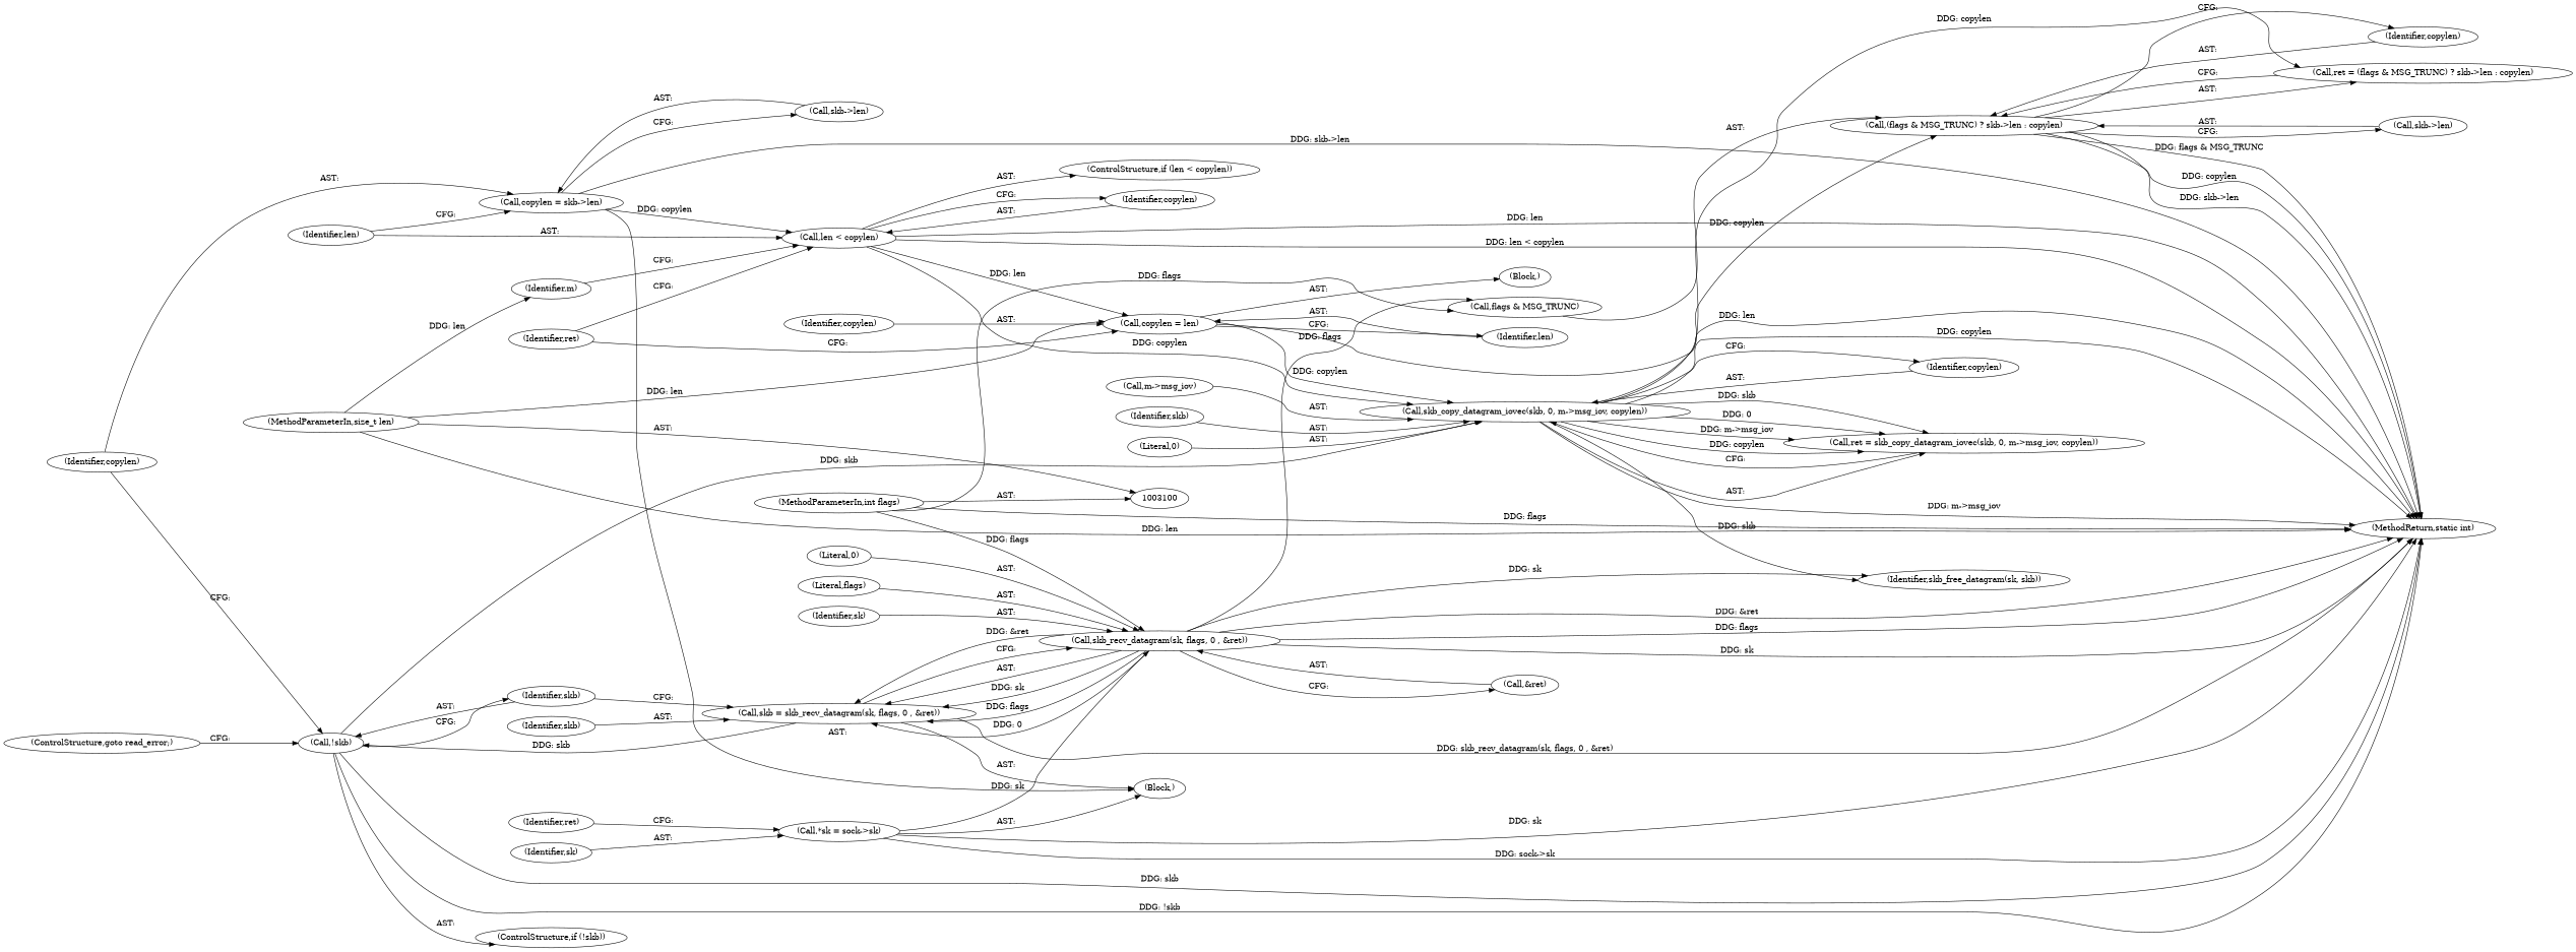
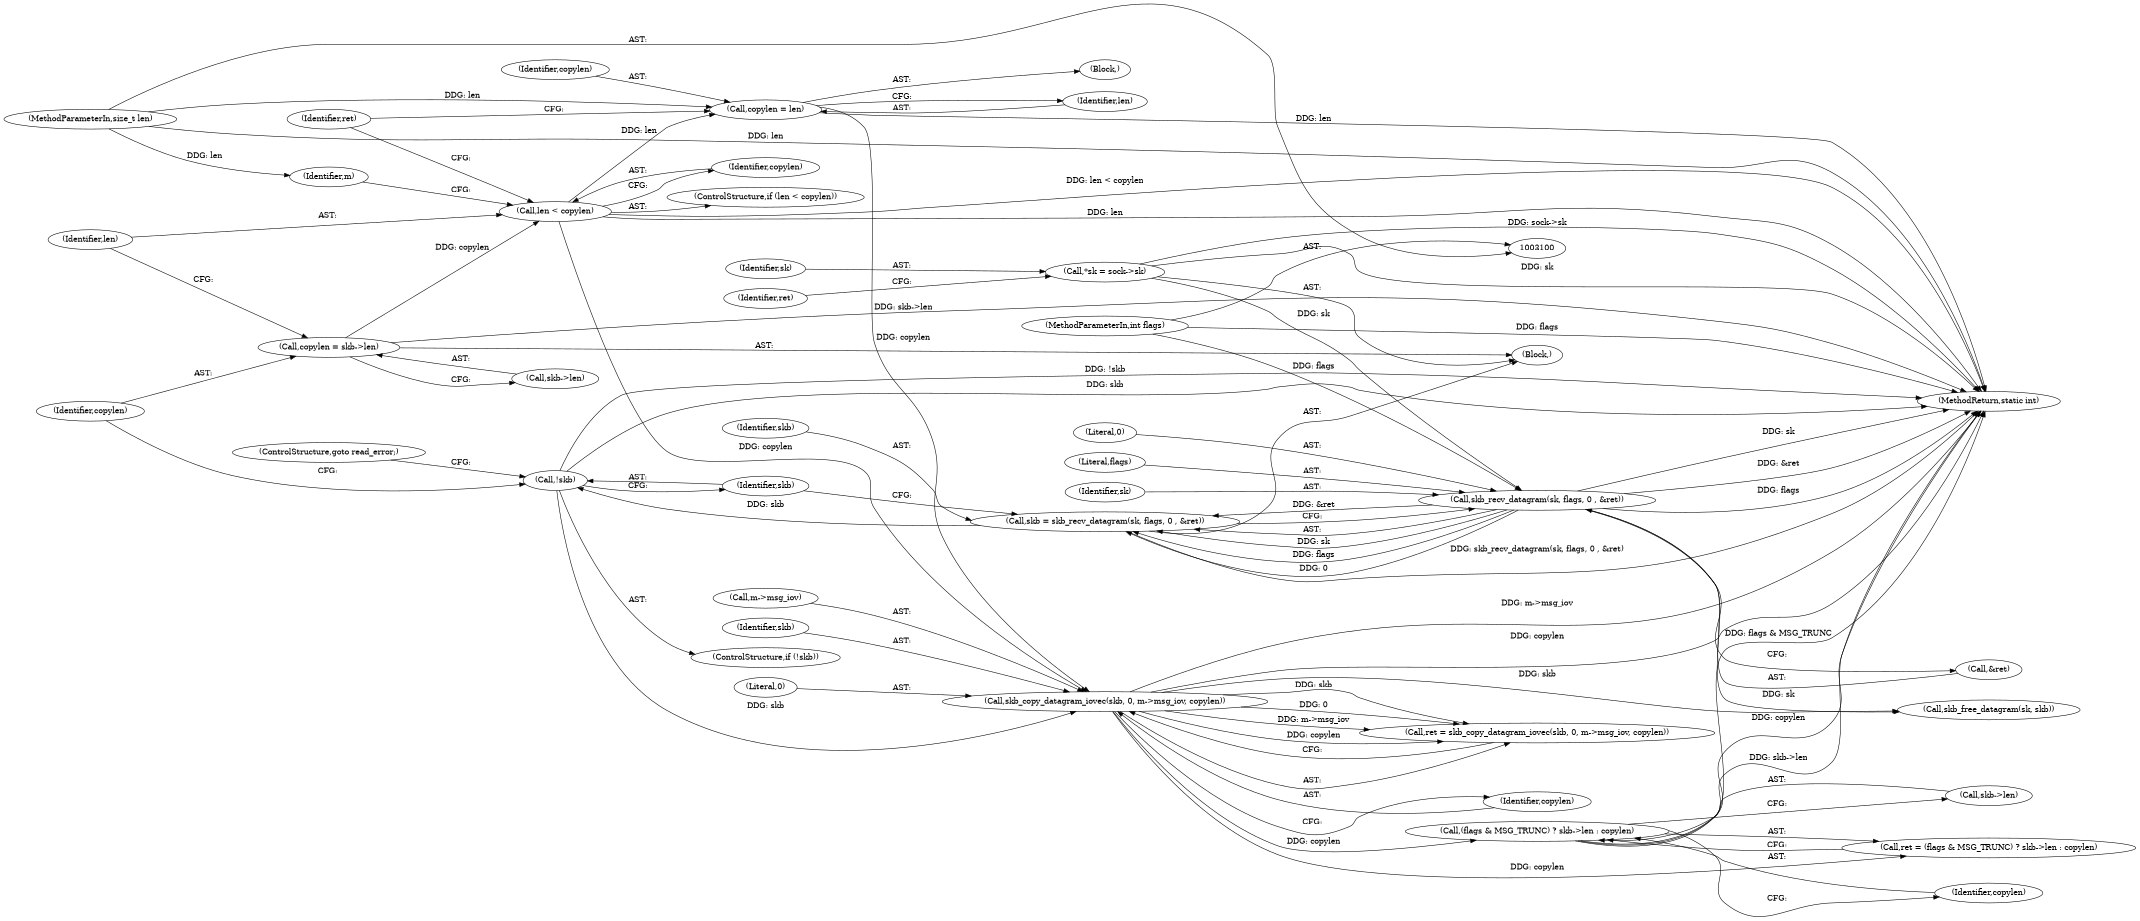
  digraph {
    rankdir=LR
    n1 [label="(Call,(flags & MSG_TRUNC) ? skb->len : copylen)"]
    n2 [label="(Call,ret = (flags & MSG_TRUNC) ? skb->len : copylen)"]
    n3 [label="(Call,skb->len)"]
    n4 [label="(MethodReturn,static int)"]
    n5 [label="(Identifier,copylen)"]
    n6 [label="(Call,skb_copy_datagram_iovec(skb, 0, m->msg_iov, copylen))"]
    n7 [label="(Identifier,copylen)"]
    n8 [label="(Call,ret = skb_copy_datagram_iovec(skb, 0, m->msg_iov, copylen))"]
-   n9 [label="(Identifier,skb_free_datagram(sk, skb))"]
+   n9 [label="(Call,skb_free_datagram(sk, skb))"]
    n10 [label="(Call,!skb)"]
    n11 [label="(Identifier,skb)"]
    n12 [label="(ControlStructure,if (!skb))"]
    n13 [label="(Call,skb = skb_recv_datagram(sk, flags, 0 , &ret))"]
    n14 [label="(Call,skb_recv_datagram(sk, flags, 0 , &ret))"]
    n15 [label="(Block,)"]
-   n16 [label="(Call,flags & MSG_TRUNC)"]
    n17 [label="(Call,&ret)"]
    n18 [label="(Call,*sk = sock->sk)"]
    n19 [label="(MethodParameterIn,int flags)"]
    n20 [label=1003100]
    n21 [label="(Call,copylen = len)"]
    n22 [label="(Identifier,len)"]
    n23 [label="(Block,)"]
    n24 [label="(Call,len < copylen)"]
    n25 [label="(Identifier,copylen)"]
    n26 [label="(ControlStructure,if (len < copylen))"]
    n27 [label="(MethodParameterIn,size_t len)"]
    n28 [label="(Identifier,m)"]
    n29 [label="(Call,copylen = skb->len)"]
    n30 [label="(Call,skb->len)"]
    n31 [label="(Literal,flags)"]
    n32 [label="(Identifier,ret)"]
    n33 [label="(Identifier,copylen)"]
    n34 [label="(Identifier,copylen)"]
    n35 [label="(Call,m->msg_iov)"]
    n36 [label="(Identifier,sk)"]
    n37 [label="(Literal,0)"]
    n38 [label="(Identifier,skb)"]
    n39 [label="(Identifier,skb)"]
    n40 [label="(Identifier,ret)"]
    n41 [label="(Identifier,sk)"]
    n42 [label="(Identifier,len)"]
    n43 [label="(Literal,0)"]
    n44 [label="(ControlStructure,goto read_error;)"]
    n1 -> n2 [label="AST: "]
    n1 -> n3 [label="CFG: "]
    n1 -> n4 [label="DDG: flags & MSG_TRUNC"]
    n1 -> n4 [label="DDG: copylen"]
    n1 -> n4 [label="DDG: skb->len"]
    n1 -> n5 [label="CFG: "]
    n2 -> n1 [label="CFG: "]
    n3 -> n1 [label="AST: "]
    n5 -> n1 [label="AST: "]
    n6 -> n1 [label="DDG: copylen"]
    n6 -> n2 [label="DDG: copylen"]
    n6 -> n4 [label="DDG: m->msg_iov"]
    n6 -> n4 [label="DDG: copylen"]
    n6 -> n7 [label="CFG: "]
    n6 -> n8 [label="AST: "]
    n6 -> n8 [label="DDG: skb"]
    n6 -> n8 [label="DDG: 0"]
    n6 -> n8 [label="DDG: m->msg_iov"]
    n6 -> n8 [label="DDG: copylen"]
    n6 -> n9 [label="DDG: skb"]
    n7 -> n6 [label="AST: "]
    n8 -> n6 [label="CFG: "]
    n10 -> n4 [label="DDG: !skb"]
    n10 -> n4 [label="DDG: skb"]
    n10 -> n6 [label="DDG: skb"]
    n10 -> n11 [label="CFG: "]
    n10 -> n12 [label="AST: "]
    n11 -> n10 [label="AST: "]
    n11 -> n13 [label="CFG: "]
    n13 -> n4 [label="DDG: skb_recv_datagram(sk, flags, 0 , &ret)"]
    n13 -> n10 [label="DDG: skb"]
    n13 -> n14 [label="CFG: "]
    n13 -> n15 [label="AST: "]
    n14 -> n4 [label="DDG: sk"]
    n14 -> n4 [label="DDG: &ret"]
    n14 -> n4 [label="DDG: flags"]
    n14 -> n9 [label="DDG: sk"]
    n14 -> n13 [label="AST: "]
    n14 -> n13 [label="DDG: sk"]
    n14 -> n13 [label="DDG: flags"]
    n14 -> n13 [label="DDG: 0"]
    n14 -> n13 [label="DDG: &ret"]
-   n14 -> n16 [label="DDG: flags"]
    n14 -> n17 [label="CFG: "]
-   n16 -> n1 [label="AST: "]
    n17 -> n14 [label="AST: "]
    n18 -> n4 [label="DDG: sock->sk"]
    n18 -> n4 [label="DDG: sk"]
    n18 -> n14 [label="DDG: sk"]
    n18 -> n15 [label="AST: "]
    n19 -> n4 [label="DDG: flags"]
    n19 -> n14 [label="DDG: flags"]
-   n19 -> n16 [label="DDG: flags"]
    n19 -> n20 [label="AST: "]
    n21 -> n4 [label="DDG: len"]
    n21 -> n6 [label="DDG: copylen"]
    n21 -> n22 [label="CFG: "]
    n21 -> n23 [label="AST: "]
    n22 -> n21 [label="AST: "]
    n24 -> n4 [label="DDG: len < copylen"]
    n24 -> n4 [label="DDG: len"]
    n24 -> n6 [label="DDG: copylen"]
    n24 -> n21 [label="DDG: len"]
    n24 -> n25 [label="CFG: "]
    n24 -> n26 [label="AST: "]
    n25 -> n24 [label="AST: "]
    n27 -> n4 [label="DDG: len"]
    n27 -> n20 [label="AST: "]
    n27 -> n21 [label="DDG: len"]
    n27 -> n28 [label="DDG: len"]
    n28 -> n24 [label="CFG: "]
    n29 -> n4 [label="DDG: skb->len"]
    n29 -> n15 [label="AST: "]
    n29 -> n24 [label="DDG: copylen"]
    n29 -> n30 [label="CFG: "]
    n30 -> n29 [label="AST: "]
    n31 -> n14 [label="AST: "]
    n32 -> n18 [label="CFG: "]
    n33 -> n21 [label="AST: "]
    n34 -> n10 [label="CFG: "]
    n34 -> n29 [label="AST: "]
    n35 -> n6 [label="AST: "]
    n36 -> n14 [label="AST: "]
    n37 -> n14 [label="AST: "]
    n38 -> n6 [label="AST: "]
    n39 -> n13 [label="AST: "]
    n40 -> n21 [label="CFG: "]
    n40 -> n24 [label="CFG: "]
    n41 -> n18 [label="AST: "]
    n42 -> n24 [label="AST: "]
    n42 -> n29 [label="CFG: "]
    n43 -> n6 [label="AST: "]
    n44 -> n10 [label="CFG: "]
  }
